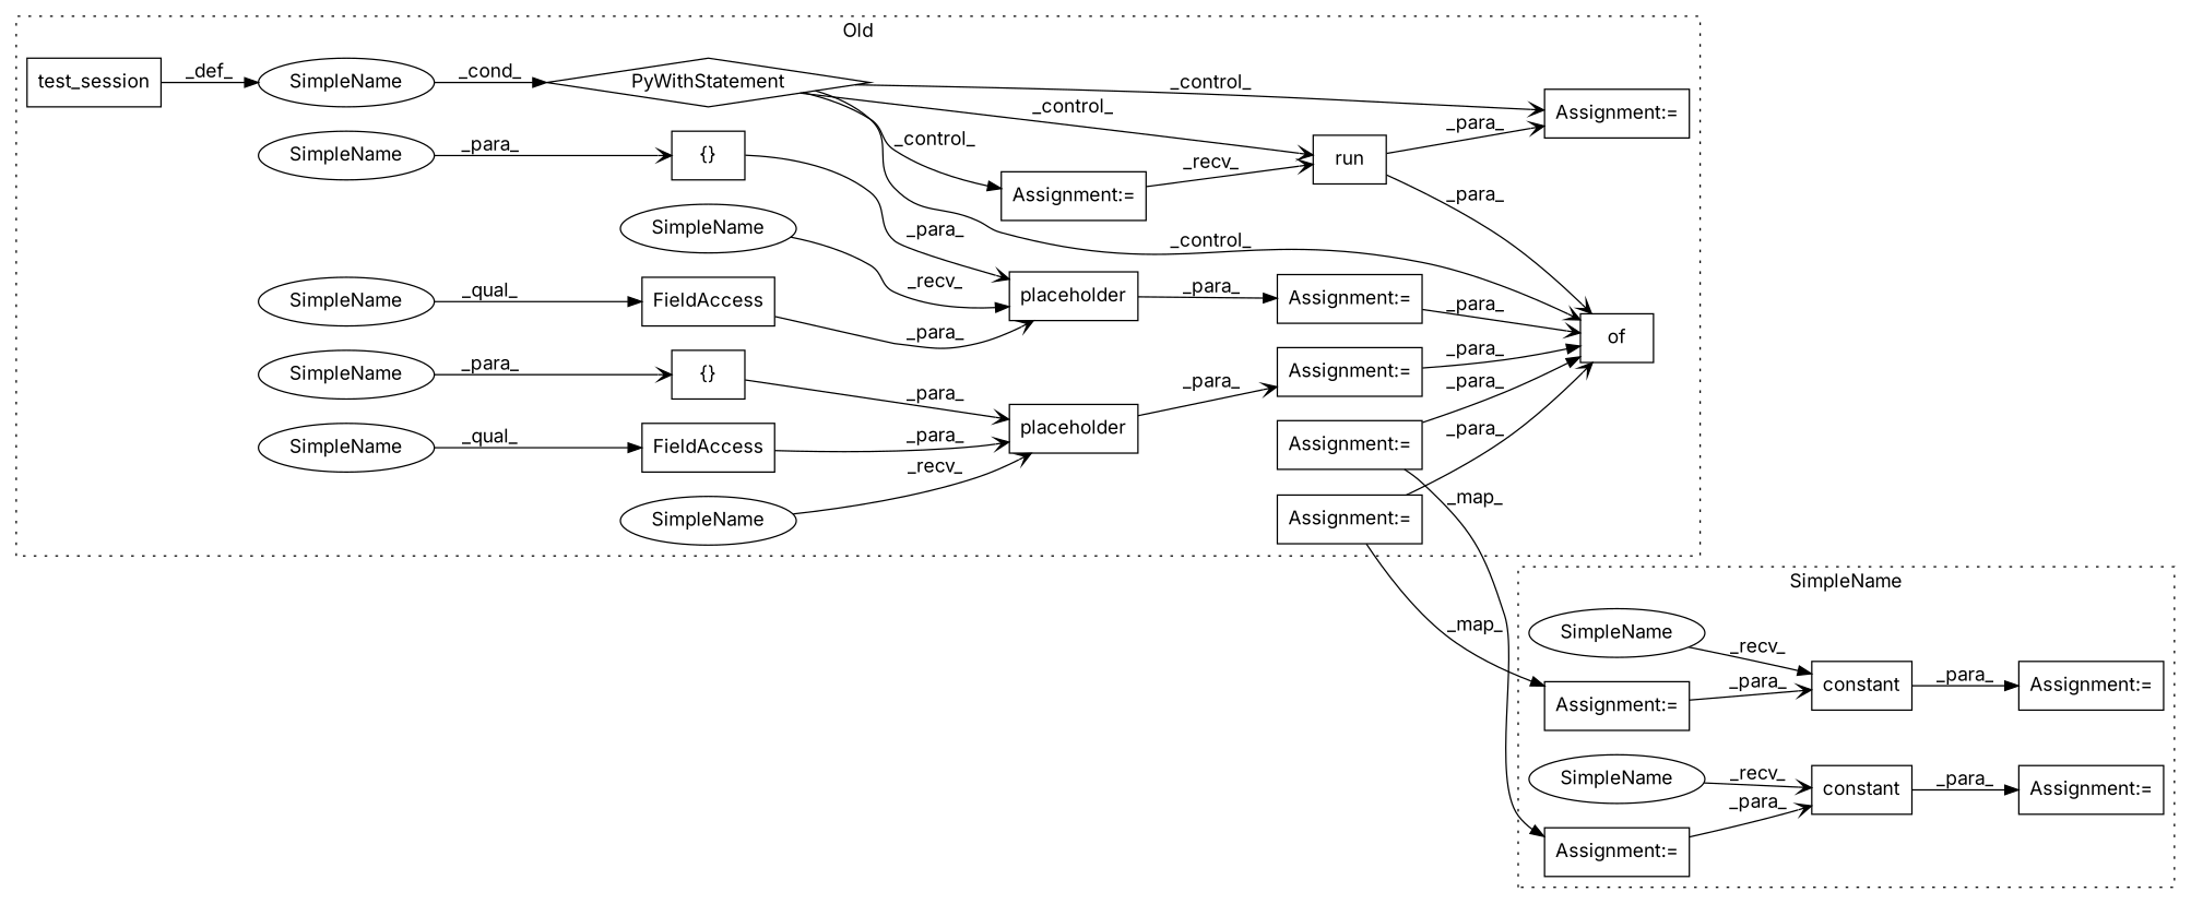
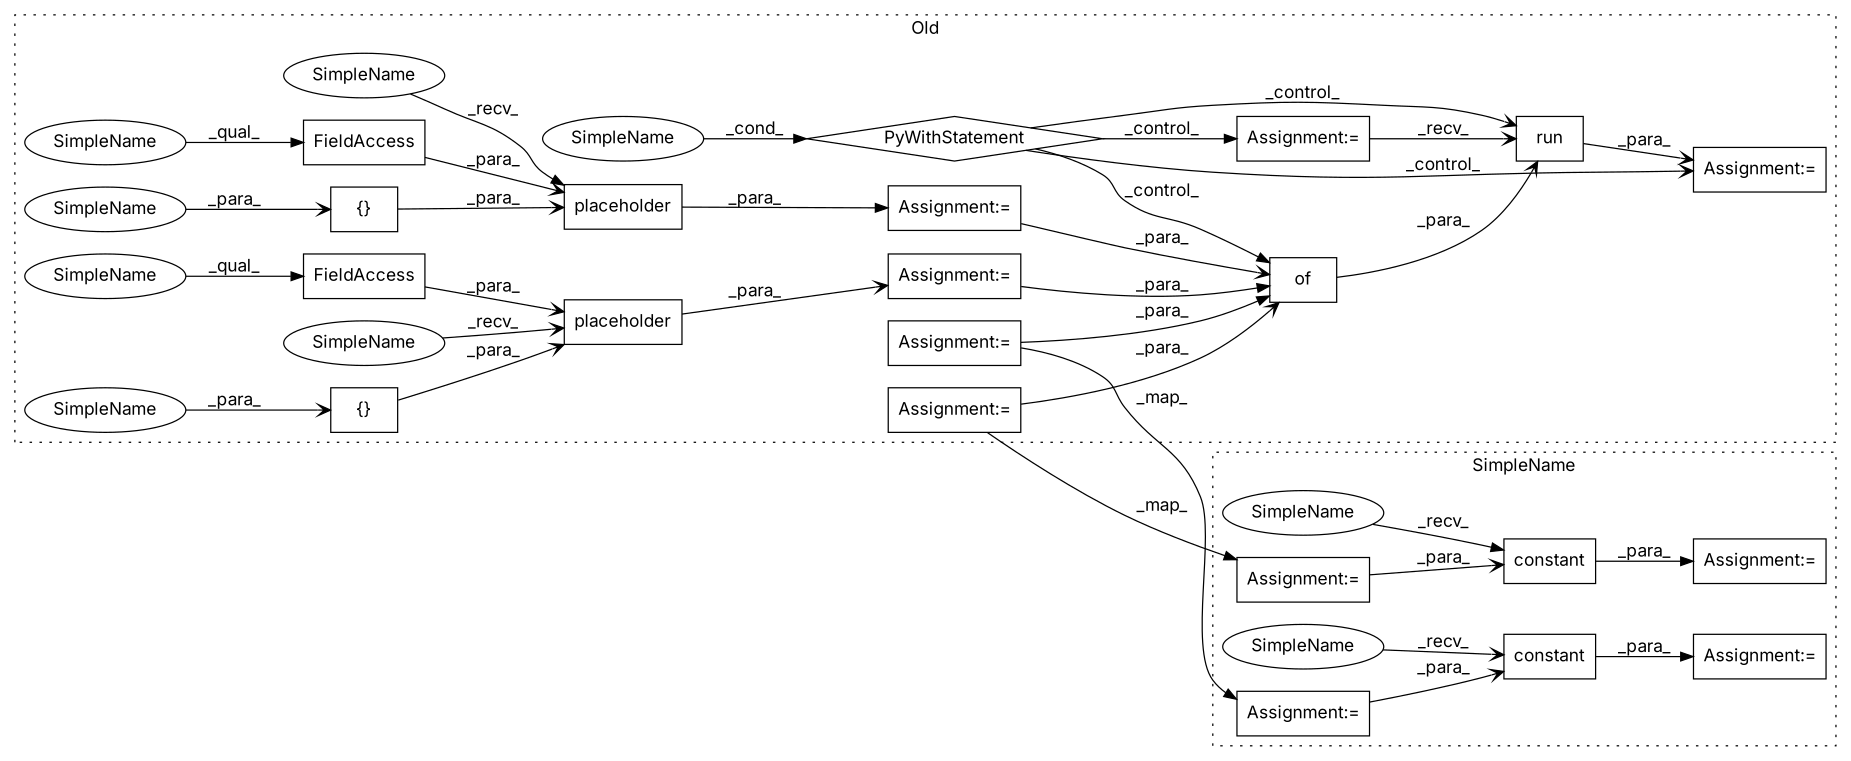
  digraph {
    fontname=Inter
    rankdir=LR
    node [a=7 fontname=Inter l=1 s=5312 shape=box]
    edge [arrowhead=vee fontname=Inter]
    n1 [a=104 l="10,2" label=PyWithStatement s="6071,6100" shape=diamond]
    n2 [l=7 label="Assignment:=" s=6114]
    n3 [a=42 label=SimpleName shape=ellipse l="" s=""]
    n4 [a=32 l="3,1" label=of s="6461,6535"]
    n5 [a=32 l="12,1" label=placeholder s="5300,5364"]
-   n6 [a=32 l=14 label=test_session s=6086]
    n7 [a=22 l=18 label=FieldAccess]
    n8 [a=4 l="1,1" label="{}" s="5340,5363"]
    n9 [label="Assignment:=" s=5288]
    n10 [a=22 l=18 label=FieldAccess s=5220]
    n11 [a=4 l="1,1" label="{}" s="5248,5271"]
    n12 [a=32 l="12,1" label=placeholder s="5208,5272"]
    n13 [label="Assignment:=" s=5196]
    n14 [a=32 l="4,1" label=run s="6445,6536"]
    n15 [label="Assignment:=" s=5953]
    n16 [label="Assignment:=" s=5888]
    n17 [label="Assignment:=" s=6436]
    n18 [a=42 l=10 label=SimpleName s=5220 shape=ellipse]
    n19 [a=42 l=10 label=SimpleName s=5289 shape=ellipse]
    n20 [a=42 l=10 label=SimpleName shape=ellipse]
    n21 [a=42 l=10 label=SimpleName s=5197 shape=ellipse]
    n22 [a=42 l=10 label=SimpleName s=5249 shape=ellipse]
    n23 [a=42 l=10 label=SimpleName s=5341 shape=ellipse]
    n24 [a=32 l="9,1" label=constant s="5432,5451"]
    n25 [label="Assignment:=" s=5420]
    n26 [a=32 l="9,1" label=constant s="5532,5557"]
    n27 [label="Assignment:=" s=5520]
    n28 [label="Assignment:=" s=5252]
    n29 [label="Assignment:=" s=5165]
    n30 [a=42 l=10 label=SimpleName s=5421 shape=ellipse]
    n31 [a=42 l=10 label=SimpleName s=5521 shape=ellipse]
    subgraph cluster_1 {
      label=Old
      style=dotted
      n1
      n2
      n3
      n4
      n5
-     n6
      n7
      n8
      n9
      n10
      n11
      n12
      n13
      n14
      n15
      n16
      n17
      n18
      n19
      n20
      n21
      n22
      n23
    }
    subgraph cluster_2 {
      label=SimpleName
      style=dotted
      n24
      n25
      n26
      n27
      n28
      n29
      n30
      n31
    }
    n1 -> n2 [arrowhead=normal label=_control_]
-   n1 -> n4 [label=_control_]
+   n1 -> n4 [arrowhead=normal label=_control_]
    n1 -> n14 [label=_control_]
    n1 -> n17 [label=_control_]
    n2 -> n14 [label=_recv_]
    n3 -> n1 [arrowhead=normal label=_cond_]
-   n14 -> n4 [label=_para_]
+   n4 -> n14 [label=_para_]
    n5 -> n9 [arrowhead=normal label=_para_]
-   n6 -> n3 [arrowhead=normal label=_def_]
    n7 -> n5 [label=_para_]
    n8 -> n5 [label=_para_]
    n9 -> n4 [label=_para_]
    n10 -> n12 [label=_para_]
    n11 -> n12 [label=_para_]
    n12 -> n13 [label=_para_]
    n13 -> n4 [arrowhead=normal label=_para_]
    n14 -> n17 [label=_para_]
    n15 -> n4 [arrowhead=normal label=_para_]
    n15 -> n28 [arrowhead=normal label=_map_]
    n16 -> n4 [label=_para_]
    n16 -> n29 [arrowhead=normal label=_map_]
    n18 -> n10 [arrowhead=normal label=_qual_]
    n19 -> n5 [arrowhead=normal label=_recv_]
    n20 -> n7 [arrowhead=normal label=_qual_]
    n21 -> n12 [label=_recv_]
    n22 -> n11 [label=_para_]
    n23 -> n8 [label=_para_]
    n24 -> n25 [arrowhead=normal label=_para_]
    n26 -> n27 [arrowhead=normal label=_para_]
    n28 -> n26 [label=_para_]
    n29 -> n24 [label=_para_]
    n30 -> n24 [arrowhead=normal label=_recv_]
    n31 -> n26 [label=_recv_]
  }
